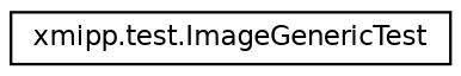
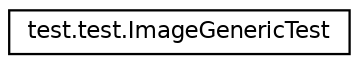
  digraph {
    rankdir=LR
-   n1 [color=black fillcolor=white fontname=Helvetica fontsize=10 height=0.2 label="xmipp.test.ImageGenericTest" shape=record style=filled width=0.4]
+   n1 [color=black fillcolor=white fontname=Helvetica fontsize=10 height=0.2 label="test.test.ImageGenericTest" shape=record style=filled width=0.4]
  }
